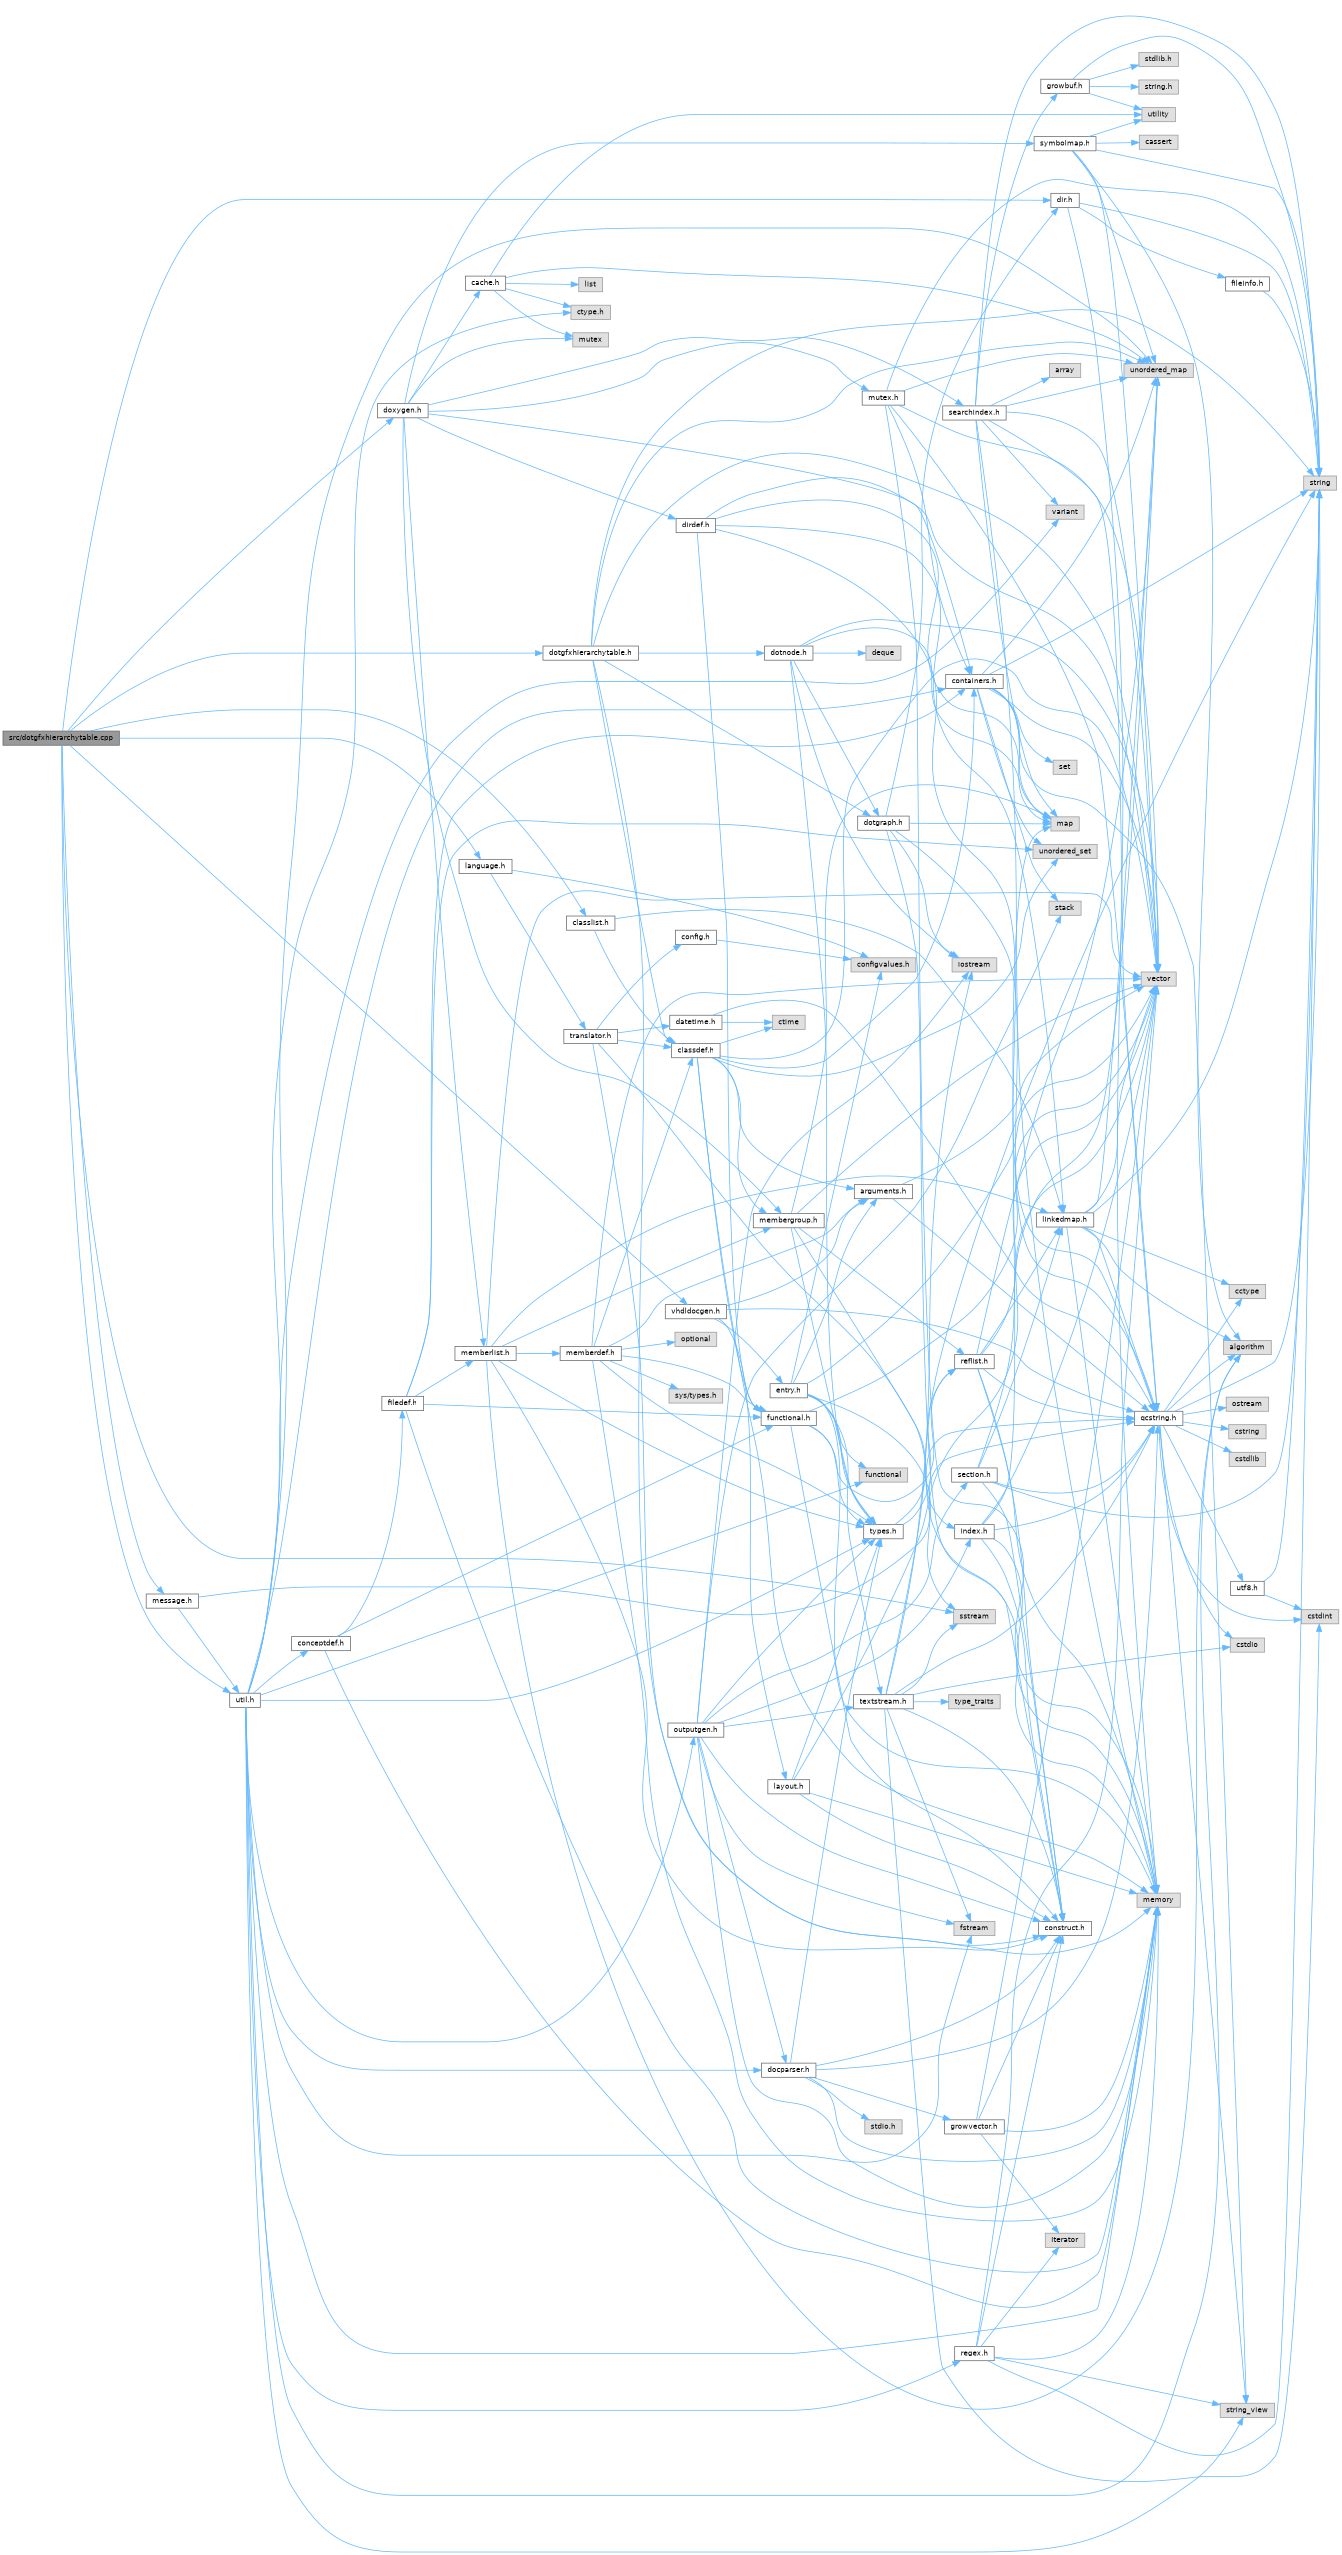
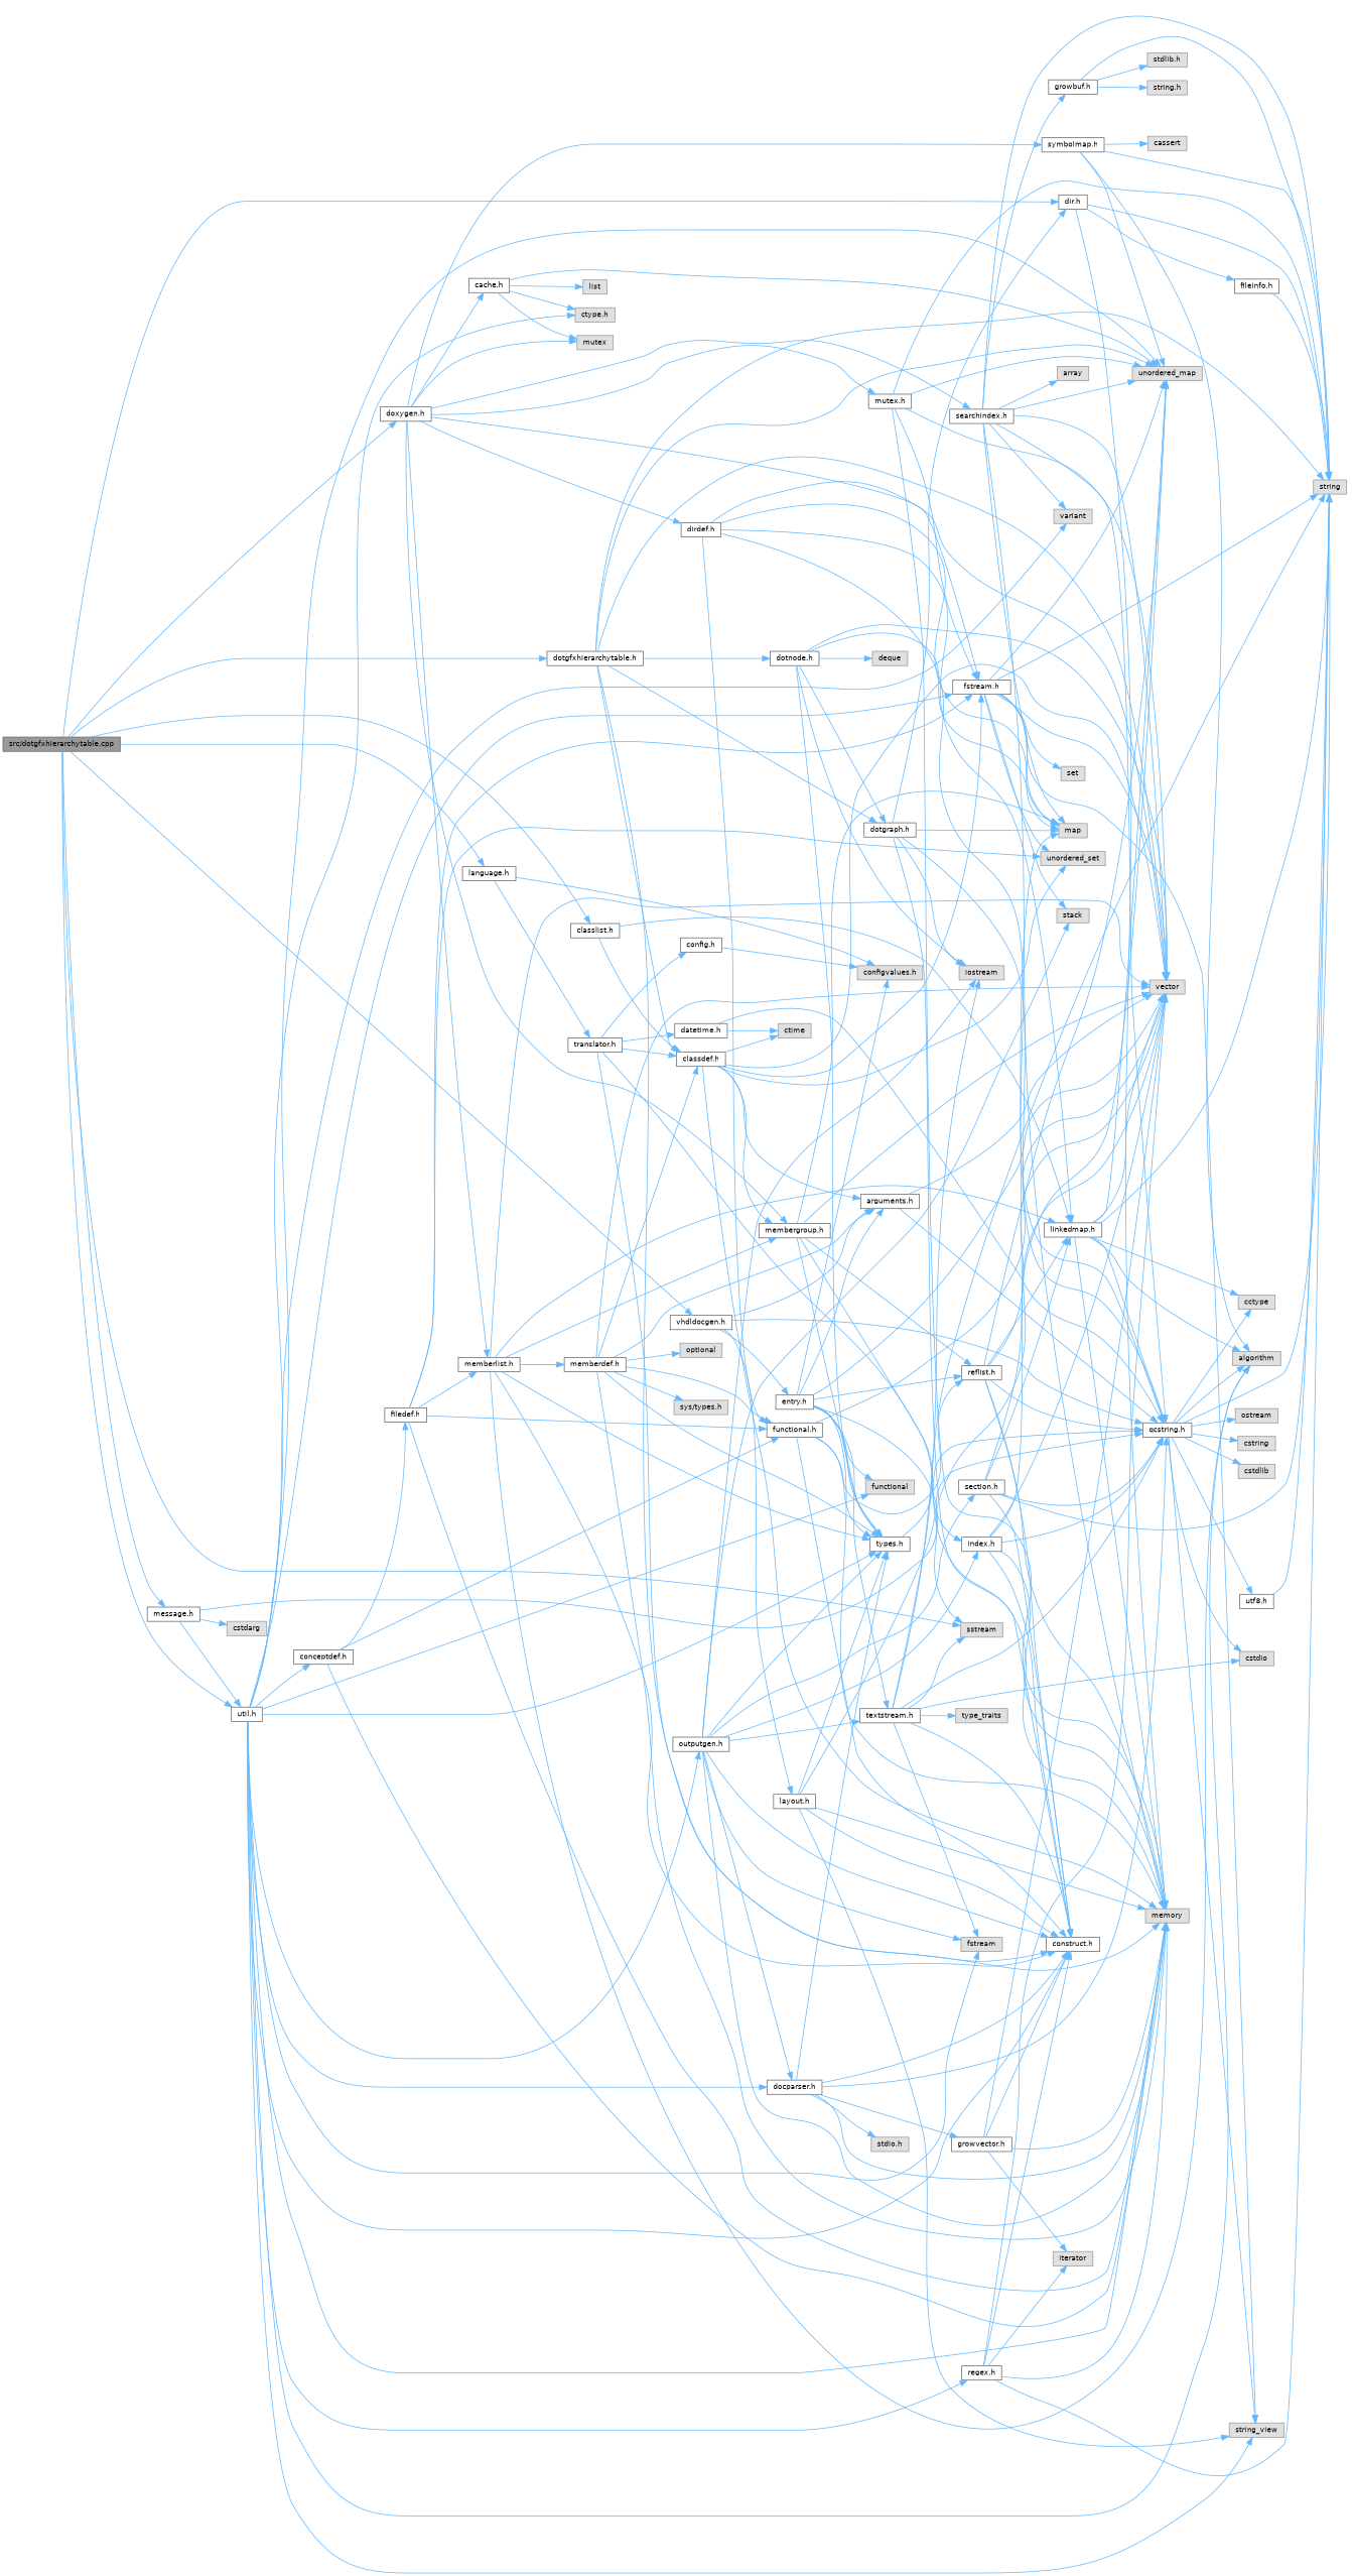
  digraph {
    rankdir=LR
    node [color=grey40 fillcolor=white fontname=Helvetica fontsize=10 shape=box style=filled]
    edge [color=steelblue1 fontname=Helvetica fontsize=10 labelfontname=Helvetica labelfontsize=10 style=solid]
    n1 [color=gray40 fillcolor=grey60 fontcolor=black height=0.2 label="src/dotgfxhierarchytable.cpp" width=0.4]
    n2 [color=grey60 fillcolor="#E0E0E0" height=0.2 label=sstream width=0.4]
    n3 [height=0.2 label="dotgfxhierarchytable.h" width=0.4]
    n4 [height=0.2 label="dir.h" width=0.4]
    n5 [height=0.2 label="language.h" width=0.4]
    n6 [height=0.2 label="util.h" width=0.4]
    n7 [height=0.2 label="message.h" width=0.4]
    n8 [height=0.2 label="doxygen.h" width=0.4]
    n9 [height=0.2 label="classlist.h" width=0.4]
    n10 [height=0.2 label="vhdldocgen.h" width=0.4]
    n11 [color=grey60 fillcolor="#E0E0E0" height=0.2 label=memory width=0.4]
    n12 [color=grey60 fillcolor="#E0E0E0" height=0.2 label=string width=0.4]
    n13 [color=grey60 fillcolor="#E0E0E0" height=0.2 label=unordered_map width=0.4]
    n14 [color=grey60 fillcolor="#E0E0E0" height=0.2 label=vector width=0.4]
    n15 [height=0.2 label="classdef.h" width=0.4]
    n16 [height=0.2 label="dotgraph.h" width=0.4]
    n17 [height=0.2 label="dotnode.h" width=0.4]
    n18 [height=0.2 label="fileinfo.h" width=0.4]
    n19 [color=grey60 fillcolor="#E0E0E0" height=0.2 label="configvalues.h" width=0.4]
    n20 [height=0.2 label="translator.h" width=0.4]
-   n21 [height=0.2 label="containers.h" width=0.4]
+   n21 [height=0.2 label="fstream.h" width=0.4]
    n22 [color=grey60 fillcolor="#E0E0E0" height=0.2 label=string_view width=0.4]
    n23 [height=0.2 label="types.h" width=0.4]
    n24 [height=0.2 label="construct.h" width=0.4]
    n25 [color=grey60 fillcolor="#E0E0E0" height=0.2 label=algorithm width=0.4]
    n26 [color=grey60 fillcolor="#E0E0E0" height=0.2 label=functional width=0.4]
    n27 [color=grey60 fillcolor="#E0E0E0" height=0.2 label=fstream width=0.4]
    n28 [color=grey60 fillcolor="#E0E0E0" height=0.2 label=variant width=0.4]
    n29 [color=grey60 fillcolor="#E0E0E0" height=0.2 label="ctype.h" width=0.4]
    n30 [height=0.2 label="docparser.h" width=0.4]
    n31 [height=0.2 label="outputgen.h" width=0.4]
    n32 [height=0.2 label="regex.h" width=0.4]
    n33 [height=0.2 label="conceptdef.h" width=0.4]
    n34 [height=0.2 label="qcstring.h" width=0.4]
+   n35 [color=grey60 fillcolor="#E0E0E0" height=0.2 label=cstdarg width=0.4]
    n36 [height=0.2 label="membergroup.h" width=0.4]
    n37 [height=0.2 label="memberlist.h" width=0.4]
    n38 [color=grey60 fillcolor="#E0E0E0" height=0.2 label=mutex width=0.4]
    n39 [height=0.2 label="dirdef.h" width=0.4]
    n40 [height=0.2 label="mutex.h" width=0.4]
    n41 [height=0.2 label="cache.h" width=0.4]
    n42 [height=0.2 label="symbolmap.h" width=0.4]
    n43 [height=0.2 label="searchindex.h" width=0.4]
    n44 [height=0.2 label="linkedmap.h" width=0.4]
    n45 [height=0.2 label="arguments.h" width=0.4]
    n46 [height=0.2 label="layout.h" width=0.4]
    n47 [height=0.2 label="entry.h" width=0.4]
    n48 [color=grey60 fillcolor="#E0E0E0" height=0.2 label=unordered_set width=0.4]
    n49 [height=0.2 label="functional.h" width=0.4]
    n50 [color=grey60 fillcolor="#E0E0E0" height=0.2 label=ctime width=0.4]
    n51 [color=grey60 fillcolor="#E0E0E0" height=0.2 label=map width=0.4]
    n52 [color=grey60 fillcolor="#E0E0E0" height=0.2 label=iostream width=0.4]
    n53 [color=grey60 fillcolor="#E0E0E0" height=0.2 label=deque width=0.4]
    n54 [color=grey60 fillcolor="#E0E0E0" height=0.2 label=set width=0.4]
    n55 [color=grey60 fillcolor="#E0E0E0" height=0.2 label=stack width=0.4]
    n56 [height=0.2 label="reflist.h" width=0.4]
    n57 [color=grey60 fillcolor="#E0E0E0" height=0.2 label=cctype width=0.4]
    n58 [color=grey60 fillcolor="#E0E0E0" height=0.2 label=cstring width=0.4]
    n59 [color=grey60 fillcolor="#E0E0E0" height=0.2 label=cstdio width=0.4]
    n60 [color=grey60 fillcolor="#E0E0E0" height=0.2 label=cstdlib width=0.4]
-   n61 [color=grey60 fillcolor="#E0E0E0" height=0.2 label=cstdint width=0.4]
    n62 [color=grey60 fillcolor="#E0E0E0" height=0.2 label=ostream width=0.4]
    n63 [height=0.2 label="utf8.h" width=0.4]
    n64 [height=0.2 label="config.h" width=0.4]
    n65 [height=0.2 label="datetime.h" width=0.4]
    n66 [height=0.2 label="index.h" width=0.4]
    n67 [color=grey60 fillcolor="#E0E0E0" height=0.2 label="stdio.h" width=0.4]
    n68 [height=0.2 label="growvector.h" width=0.4]
    n69 [height=0.2 label="section.h" width=0.4]
    n70 [height=0.2 label="textstream.h" width=0.4]
    n71 [color=grey60 fillcolor="#E0E0E0" height=0.2 label=iterator width=0.4]
    n72 [height=0.2 label="filedef.h" width=0.4]
    n73 [color=grey60 fillcolor="#E0E0E0" height=0.2 label=type_traits width=0.4]
    n74 [height=0.2 label="memberdef.h" width=0.4]
    n75 [color=grey60 fillcolor="#E0E0E0" height=0.2 label=optional width=0.4]
    n76 [color=grey60 fillcolor="#E0E0E0" height=0.2 label="sys/types.h" width=0.4]
    n77 [color=grey60 fillcolor="#E0E0E0" height=0.2 label=list width=0.4]
-   n78 [color=grey60 fillcolor="#E0E0E0" height=0.2 label=utility width=0.4]
    n79 [color=grey60 fillcolor="#E0E0E0" height=0.2 label=cassert width=0.4]
    n80 [color=grey60 fillcolor="#E0E0E0" height=0.2 label=array width=0.4]
    n81 [height=0.2 label="growbuf.h" width=0.4]
    n82 [color=grey60 fillcolor="#E0E0E0" height=0.2 label="stdlib.h" width=0.4]
    n83 [color=grey60 fillcolor="#E0E0E0" height=0.2 label="string.h" width=0.4]
    n1 -> n2
    n1 -> n3
    n1 -> n4
    n1 -> n5
    n1 -> n6
    n1 -> n7
    n1 -> n8
    n1 -> n9
    n1 -> n10
    n3 -> n11
    n3 -> n12
    n3 -> n13
    n3 -> n14
    n3 -> n15
    n3 -> n16
    n3 -> n17
    n4 -> n11
    n4 -> n12
    n4 -> n18
    n5 -> n19
    n5 -> n20
    n6 -> n11
    n6 -> n13
    n6 -> n21
    n6 -> n22
    n6 -> n23
+   n6 -> n24
    n6 -> n25
    n6 -> n26
    n6 -> n27
    n6 -> n28
    n6 -> n29
    n6 -> n30
    n6 -> n31
    n6 -> n32
    n6 -> n33
    n7 -> n6
    n7 -> n34
+   n7 -> n35
    n8 -> n21
    n8 -> n36
    n8 -> n37
    n8 -> n38
    n8 -> n39
    n8 -> n40
    n8 -> n41
    n8 -> n42
    n8 -> n43
    n9 -> n15
    n9 -> n44
    n10 -> n34
    n10 -> n45
    n10 -> n46
    n10 -> n47
    n15 -> n11
    n15 -> n14
    n15 -> n21
    n15 -> n36
    n15 -> n45
    n15 -> n48
-   n15 -> n49
    n15 -> n50
    n16 -> n4
    n16 -> n24
    n16 -> n34
    n16 -> n51
    n16 -> n52
    n17 -> n14
    n17 -> n16
    n17 -> n23
    n17 -> n51
    n17 -> n52
    n17 -> n53
    n18 -> n12
    n20 -> n15
    n20 -> n24
    n20 -> n64
    n20 -> n65
    n20 -> n66
    n21 -> n12
    n21 -> n13
    n21 -> n14
    n21 -> n22
    n21 -> n48
    n21 -> n51
    n21 -> n54
    n21 -> n55
    n23 -> n34
    n30 -> n11
    n30 -> n23
    n30 -> n24
    n30 -> n34
    n30 -> n67
    n30 -> n68
    n31 -> n11
    n31 -> n23
    n31 -> n24
    n31 -> n27
    n31 -> n30
    n31 -> n52
    n31 -> n55
    n31 -> n66
    n31 -> n69
    n31 -> n70
    n32 -> n11
    n32 -> n12
    n32 -> n14
-   n32 -> n22
+   n46 -> n22
    n32 -> n24
    n32 -> n71
    n33 -> n11
    n33 -> n49
    n33 -> n72
    n34 -> n12
    n34 -> n22
    n34 -> n25
    n34 -> n57
    n34 -> n58
    n34 -> n59
    n34 -> n60
-   n34 -> n61
    n34 -> n62
    n34 -> n63
    n36 -> n11
    n36 -> n14
    n36 -> n23
    n36 -> n51
    n36 -> n56
    n37 -> n14
    n37 -> n23
    n37 -> n24
    n37 -> n25
    n37 -> n36
    n37 -> n44
    n37 -> n74
    n39 -> n14
    n39 -> n34
    n39 -> n44
    n39 -> n49
    n39 -> n51
    n40 -> n11
    n40 -> n12
    n40 -> n13
    n40 -> n14
    n40 -> n21
-   n40 -> n34
    n41 -> n13
    n41 -> n29
    n41 -> n38
    n41 -> n77
-   n41 -> n78
    n42 -> n12
    n42 -> n13
-   n42 -> n14
    n42 -> n25
-   n42 -> n78
    n42 -> n79
    n43 -> n11
    n43 -> n12
    n43 -> n13
    n43 -> n14
    n43 -> n28
    n43 -> n34
    n43 -> n51
    n43 -> n80
    n43 -> n81
    n44 -> n11
    n44 -> n12
    n44 -> n13
    n44 -> n14
    n44 -> n25
    n44 -> n34
    n44 -> n57
    n45 -> n14
    n45 -> n34
    n46 -> n11
    n46 -> n14
    n46 -> n23
    n46 -> n24
    n47 -> n2
    n47 -> n11
    n47 -> n14
    n47 -> n19
    n47 -> n23
    n47 -> n26
    n47 -> n45
-   n23 -> n56
+   n47 -> n56
    n47 -> n70
    n49 -> n14
    n49 -> n23
    n49 -> n24
    n49 -> n56
    n56 -> n11
    n56 -> n13
    n56 -> n14
    n56 -> n24
    n56 -> n34
    n56 -> n44
    n63 -> n12
-   n63 -> n61
    n64 -> n19
    n65 -> n34
    n65 -> n50
    n66 -> n11
    n66 -> n14
    n66 -> n24
    n66 -> n34
    n66 -> n51
    n68 -> n11
    n68 -> n14
    n68 -> n24
    n68 -> n71
    n69 -> n12
    n69 -> n13
    n69 -> n24
    n69 -> n34
    n69 -> n44
    n70 -> n2
    n70 -> n12
    n70 -> n24
    n70 -> n27
    n70 -> n34
    n70 -> n52
    n70 -> n59
-   n70 -> n61
    n70 -> n73
    n72 -> n11
    n72 -> n21
    n72 -> n37
    n72 -> n48
    n72 -> n49
    n74 -> n11
    n74 -> n14
    n74 -> n15
    n74 -> n23
    n74 -> n45
    n74 -> n49
    n74 -> n75
    n74 -> n76
    n81 -> n12
-   n81 -> n78
    n81 -> n82
    n81 -> n83
  }
